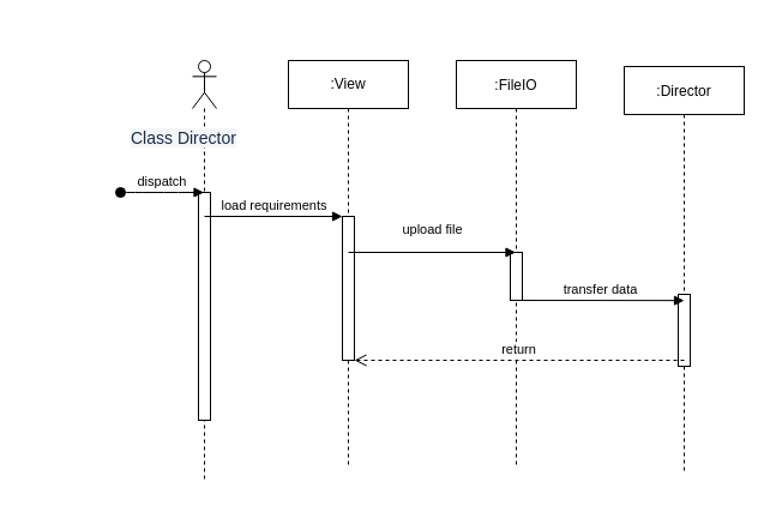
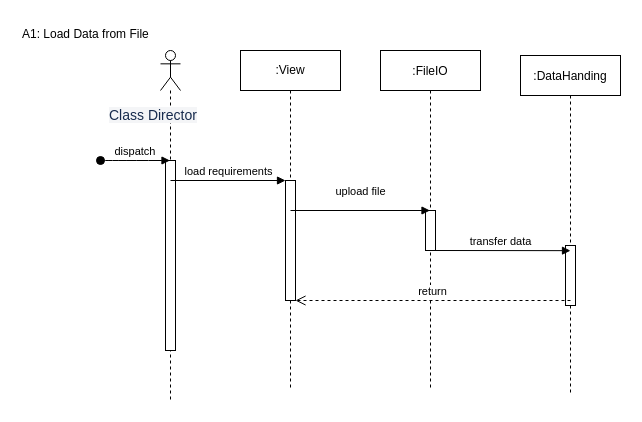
  <mxCell id="0" />
  <mxCell id="1" parent="0" />
  <mxCell id="2" value=":FileIO" style="shape=umlLifeline;perimeter=lifelinePerimeter;container=1;collapsible=0;recursiveResize=0;rounded=0;shadow=0;strokeWidth=1;" parent="1" vertex="1"><mxGeometry x="380" y="50" width="100" height="340" as="geometry" /></mxCell>
  <mxCell id="3" value="" style="points=[];perimeter=orthogonalPerimeter;rounded=0;shadow=0;strokeWidth=1;" parent="2" vertex="1"><mxGeometry x="45" y="160" width="10" height="40" as="geometry" /></mxCell>
- <mxCell id="4" value=":Director" style="shape=umlLifeline;perimeter=lifelinePerimeter;container=1;collapsible=0;recursiveResize=0;rounded=0;shadow=0;strokeWidth=1;" parent="1" vertex="1"><mxGeometry x="520" y="55" width="100" height="340" as="geometry" /></mxCell>
+ <mxCell id="4" value=":DataHanding" style="shape=umlLifeline;perimeter=lifelinePerimeter;container=1;collapsible=0;recursiveResize=0;rounded=0;shadow=0;strokeWidth=1;" parent="1" vertex="1"><mxGeometry x="520" y="55" width="100" height="340" as="geometry" /></mxCell>
  <mxCell id="5" value="" style="html=1;points=[];perimeter=orthogonalPerimeter;" parent="4" vertex="1"><mxGeometry x="45" y="190" width="10" height="60" as="geometry" /></mxCell>
  <mxCell id="6" value="" style="shape=umlLifeline;participant=umlActor;perimeter=lifelinePerimeter;whiteSpace=wrap;html=1;container=1;collapsible=0;recursiveResize=0;verticalAlign=top;spacingTop=36;outlineConnect=0;" parent="1" vertex="1"><mxGeometry x="160" y="50" width="20" height="350" as="geometry" /></mxCell>
  <mxCell id="7" value="" style="html=1;points=[];perimeter=orthogonalPerimeter;" parent="6" vertex="1"><mxGeometry x="5" y="110" width="10" height="190" as="geometry" /></mxCell>
  <mxCell id="8" value="dispatch" style="verticalAlign=bottom;startArrow=oval;endArrow=block;startSize=8;shadow=0;strokeWidth=1;curved=1;" parent="1" target="6" edge="1"><mxGeometry relative="1" as="geometry"><mxPoint x="100" y="160" as="sourcePoint" /><mxPoint x="160" y="160" as="targetPoint" /></mxGeometry></mxCell>
  <mxCell id="9" value="&lt;span style=&quot;color: rgb(23, 43, 77); font-size: 14px; font-style: normal; font-weight: 400; letter-spacing: normal; text-align: left; text-indent: 0px; text-transform: none; word-spacing: 0px; background-color: rgb(244, 245, 247); display: inline; float: none;&quot;&gt;Class Director&lt;/span&gt;" style="text;whiteSpace=wrap;html=1;" parent="1" vertex="1"><mxGeometry x="107" y="100" width="115" height="45" as="geometry" /></mxCell>
+ <mxCell id="10" value="A1: Load Data from File" style="text;whiteSpace=wrap;html=1;" parent="1" vertex="1"><mxGeometry x="20" y="20" width="150" height="30" as="geometry" /></mxCell>
  <mxCell id="11" value=":View" style="shape=umlLifeline;perimeter=lifelinePerimeter;whiteSpace=wrap;html=1;container=1;collapsible=0;recursiveResize=0;outlineConnect=0;" vertex="1" parent="1"><mxGeometry x="240" y="50" width="100" height="340" as="geometry" /></mxCell>
  <mxCell id="12" value="" style="html=1;points=[];perimeter=orthogonalPerimeter;" vertex="1" parent="11"><mxGeometry x="45" y="130" width="10" height="120" as="geometry" /></mxCell>
  <mxCell id="13" value="load requirements" style="html=1;verticalAlign=bottom;endArrow=block;" edge="1" parent="1" target="12"><mxGeometry width="80" relative="1" as="geometry"><mxPoint x="170" y="180" as="sourcePoint" /><mxPoint x="250" y="180" as="targetPoint" /><mxPoint as="offset" /></mxGeometry></mxCell>
  <mxCell id="14" value="upload file" style="html=1;verticalAlign=bottom;endArrow=block;" edge="1" parent="1"><mxGeometry x="0.004" y="10" width="80" relative="1" as="geometry"><mxPoint x="290" y="210" as="sourcePoint" /><mxPoint x="429.5" y="210" as="targetPoint" /><mxPoint as="offset" /></mxGeometry></mxCell>
  <mxCell id="15" value="transfer data" style="html=1;verticalAlign=bottom;endArrow=block;entryX=0.5;entryY=0.574;entryDx=0;entryDy=0;entryPerimeter=0;" edge="1" parent="1" target="4"><mxGeometry width="80" relative="1" as="geometry"><mxPoint x="430" y="250" as="sourcePoint" /><mxPoint x="550" y="250" as="targetPoint" /><mxPoint as="offset" /></mxGeometry></mxCell>
  <mxCell id="16" value="return" style="html=1;verticalAlign=bottom;endArrow=open;dashed=1;endSize=8;" edge="1" parent="1" target="12"><mxGeometry relative="1" as="geometry"><mxPoint x="570" y="300" as="sourcePoint" /><mxPoint x="490" y="300" as="targetPoint" /></mxGeometry></mxCell>
